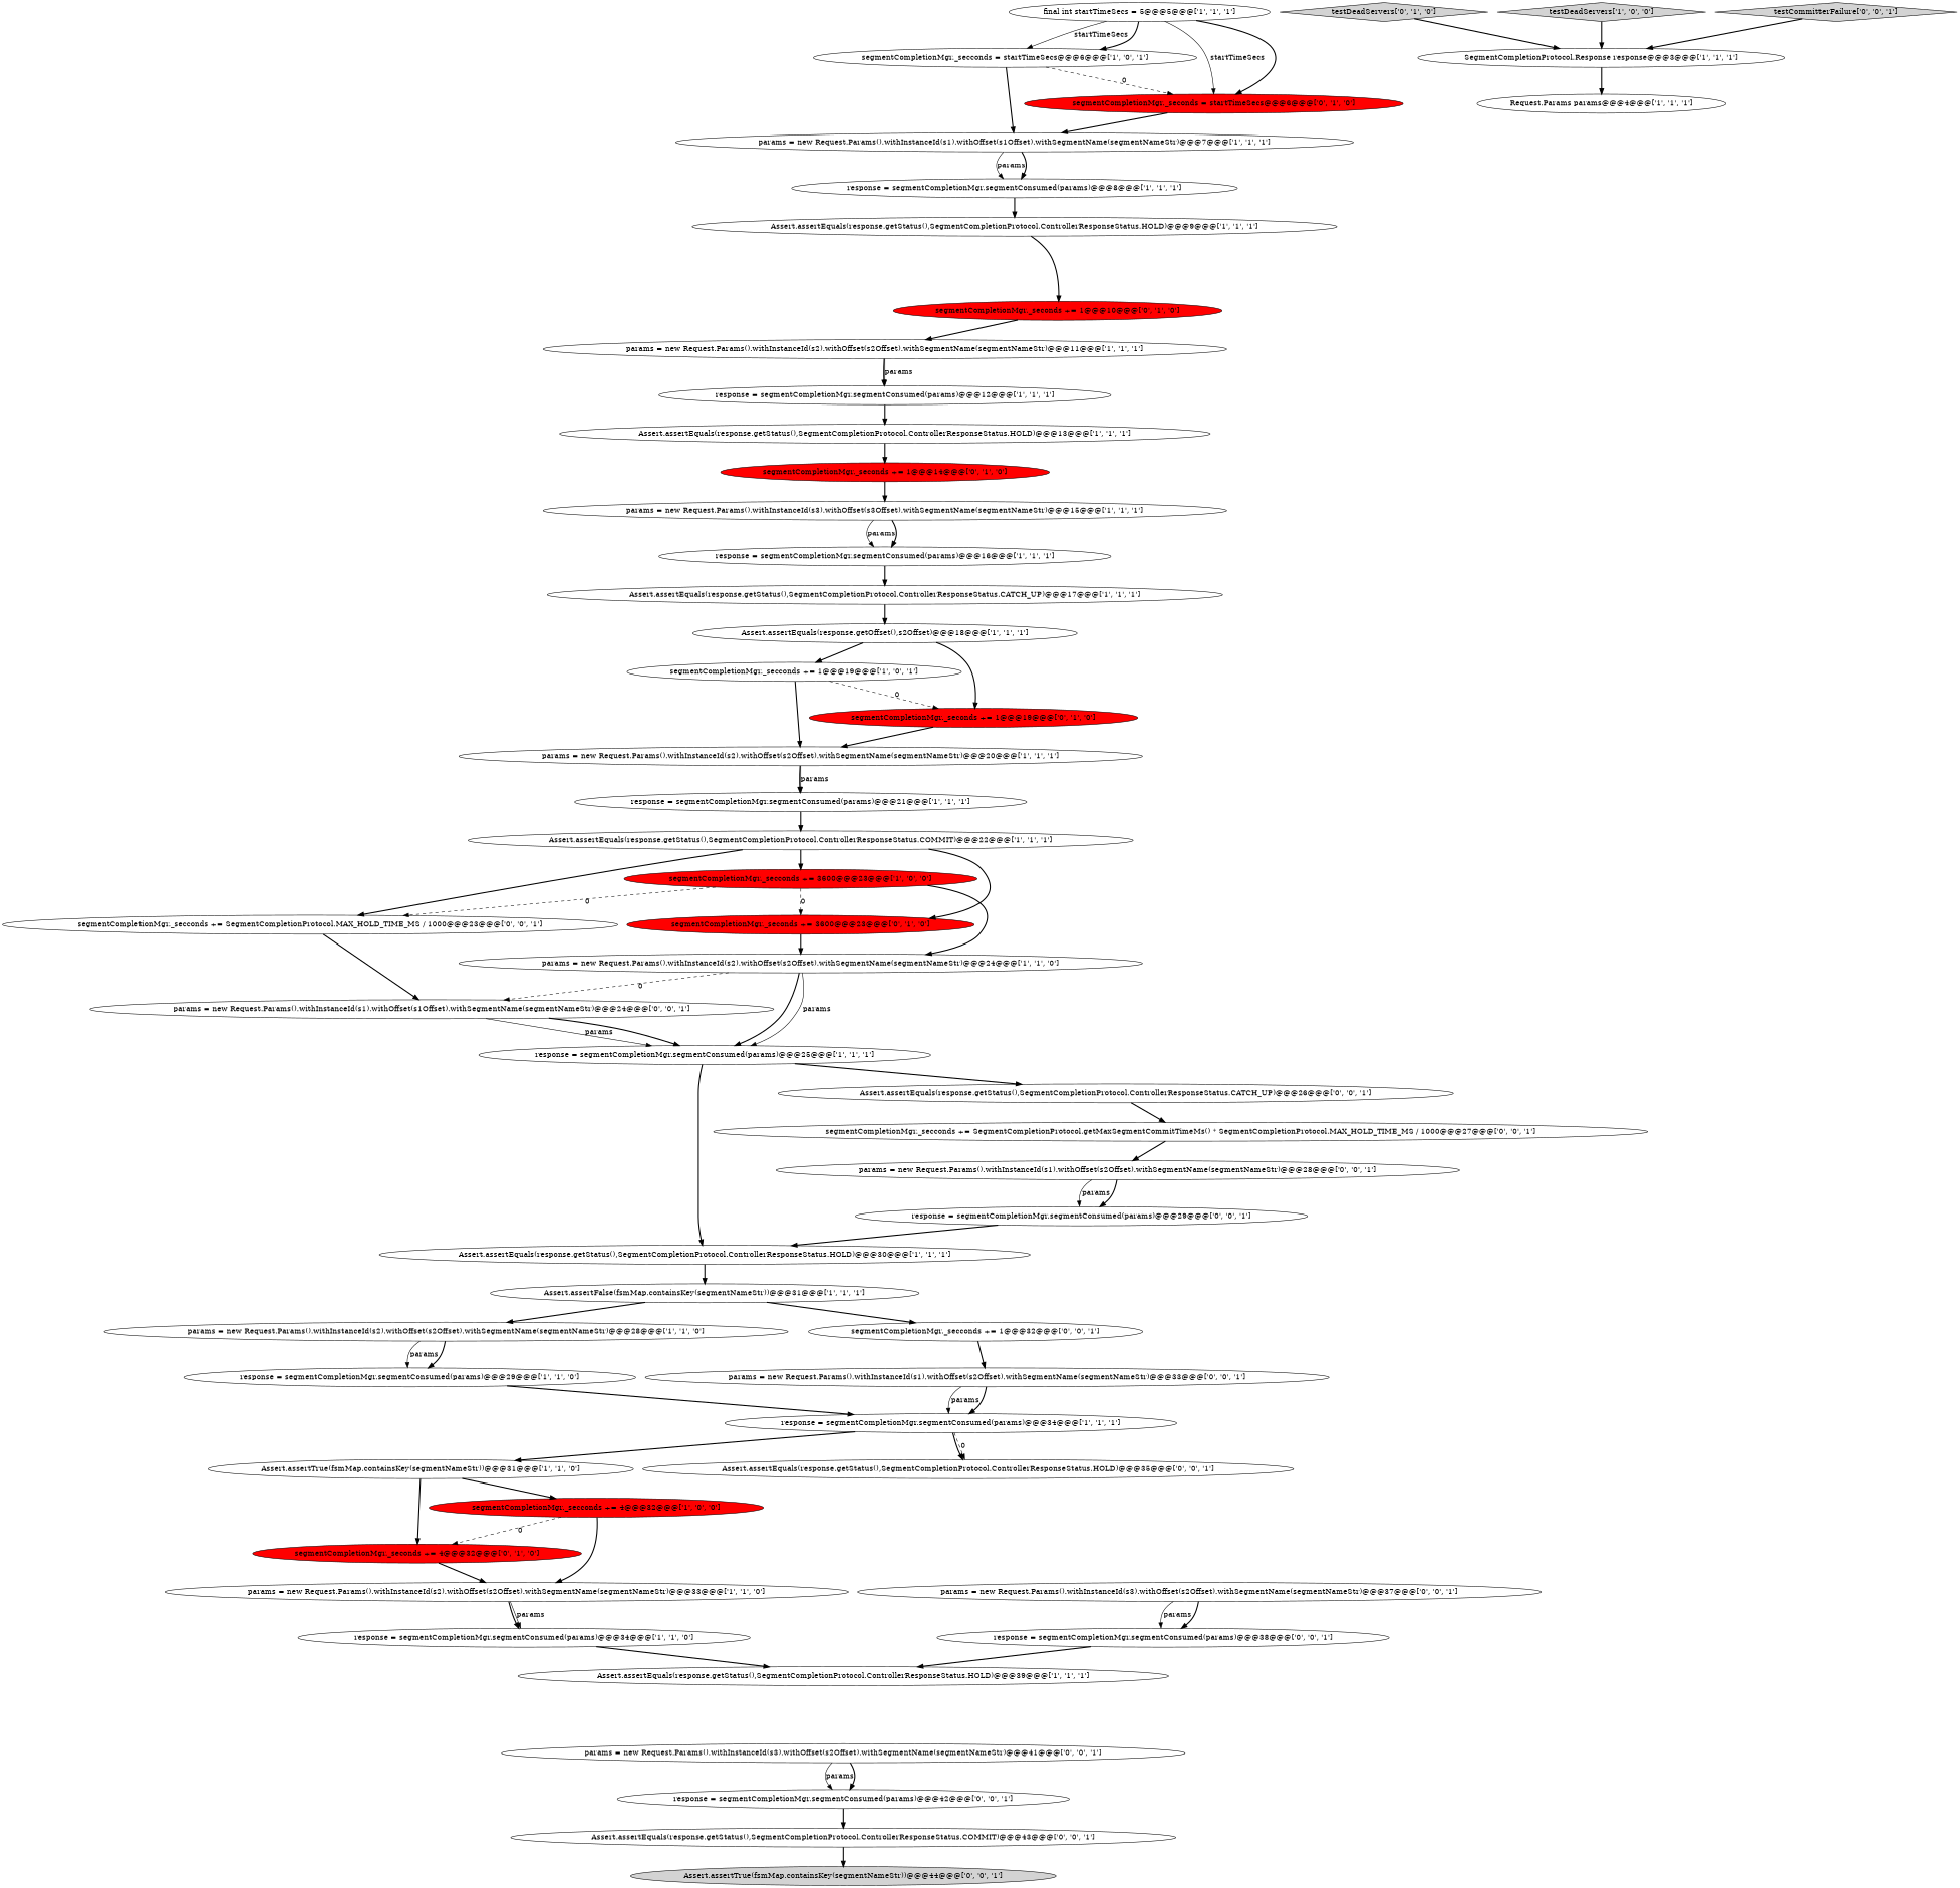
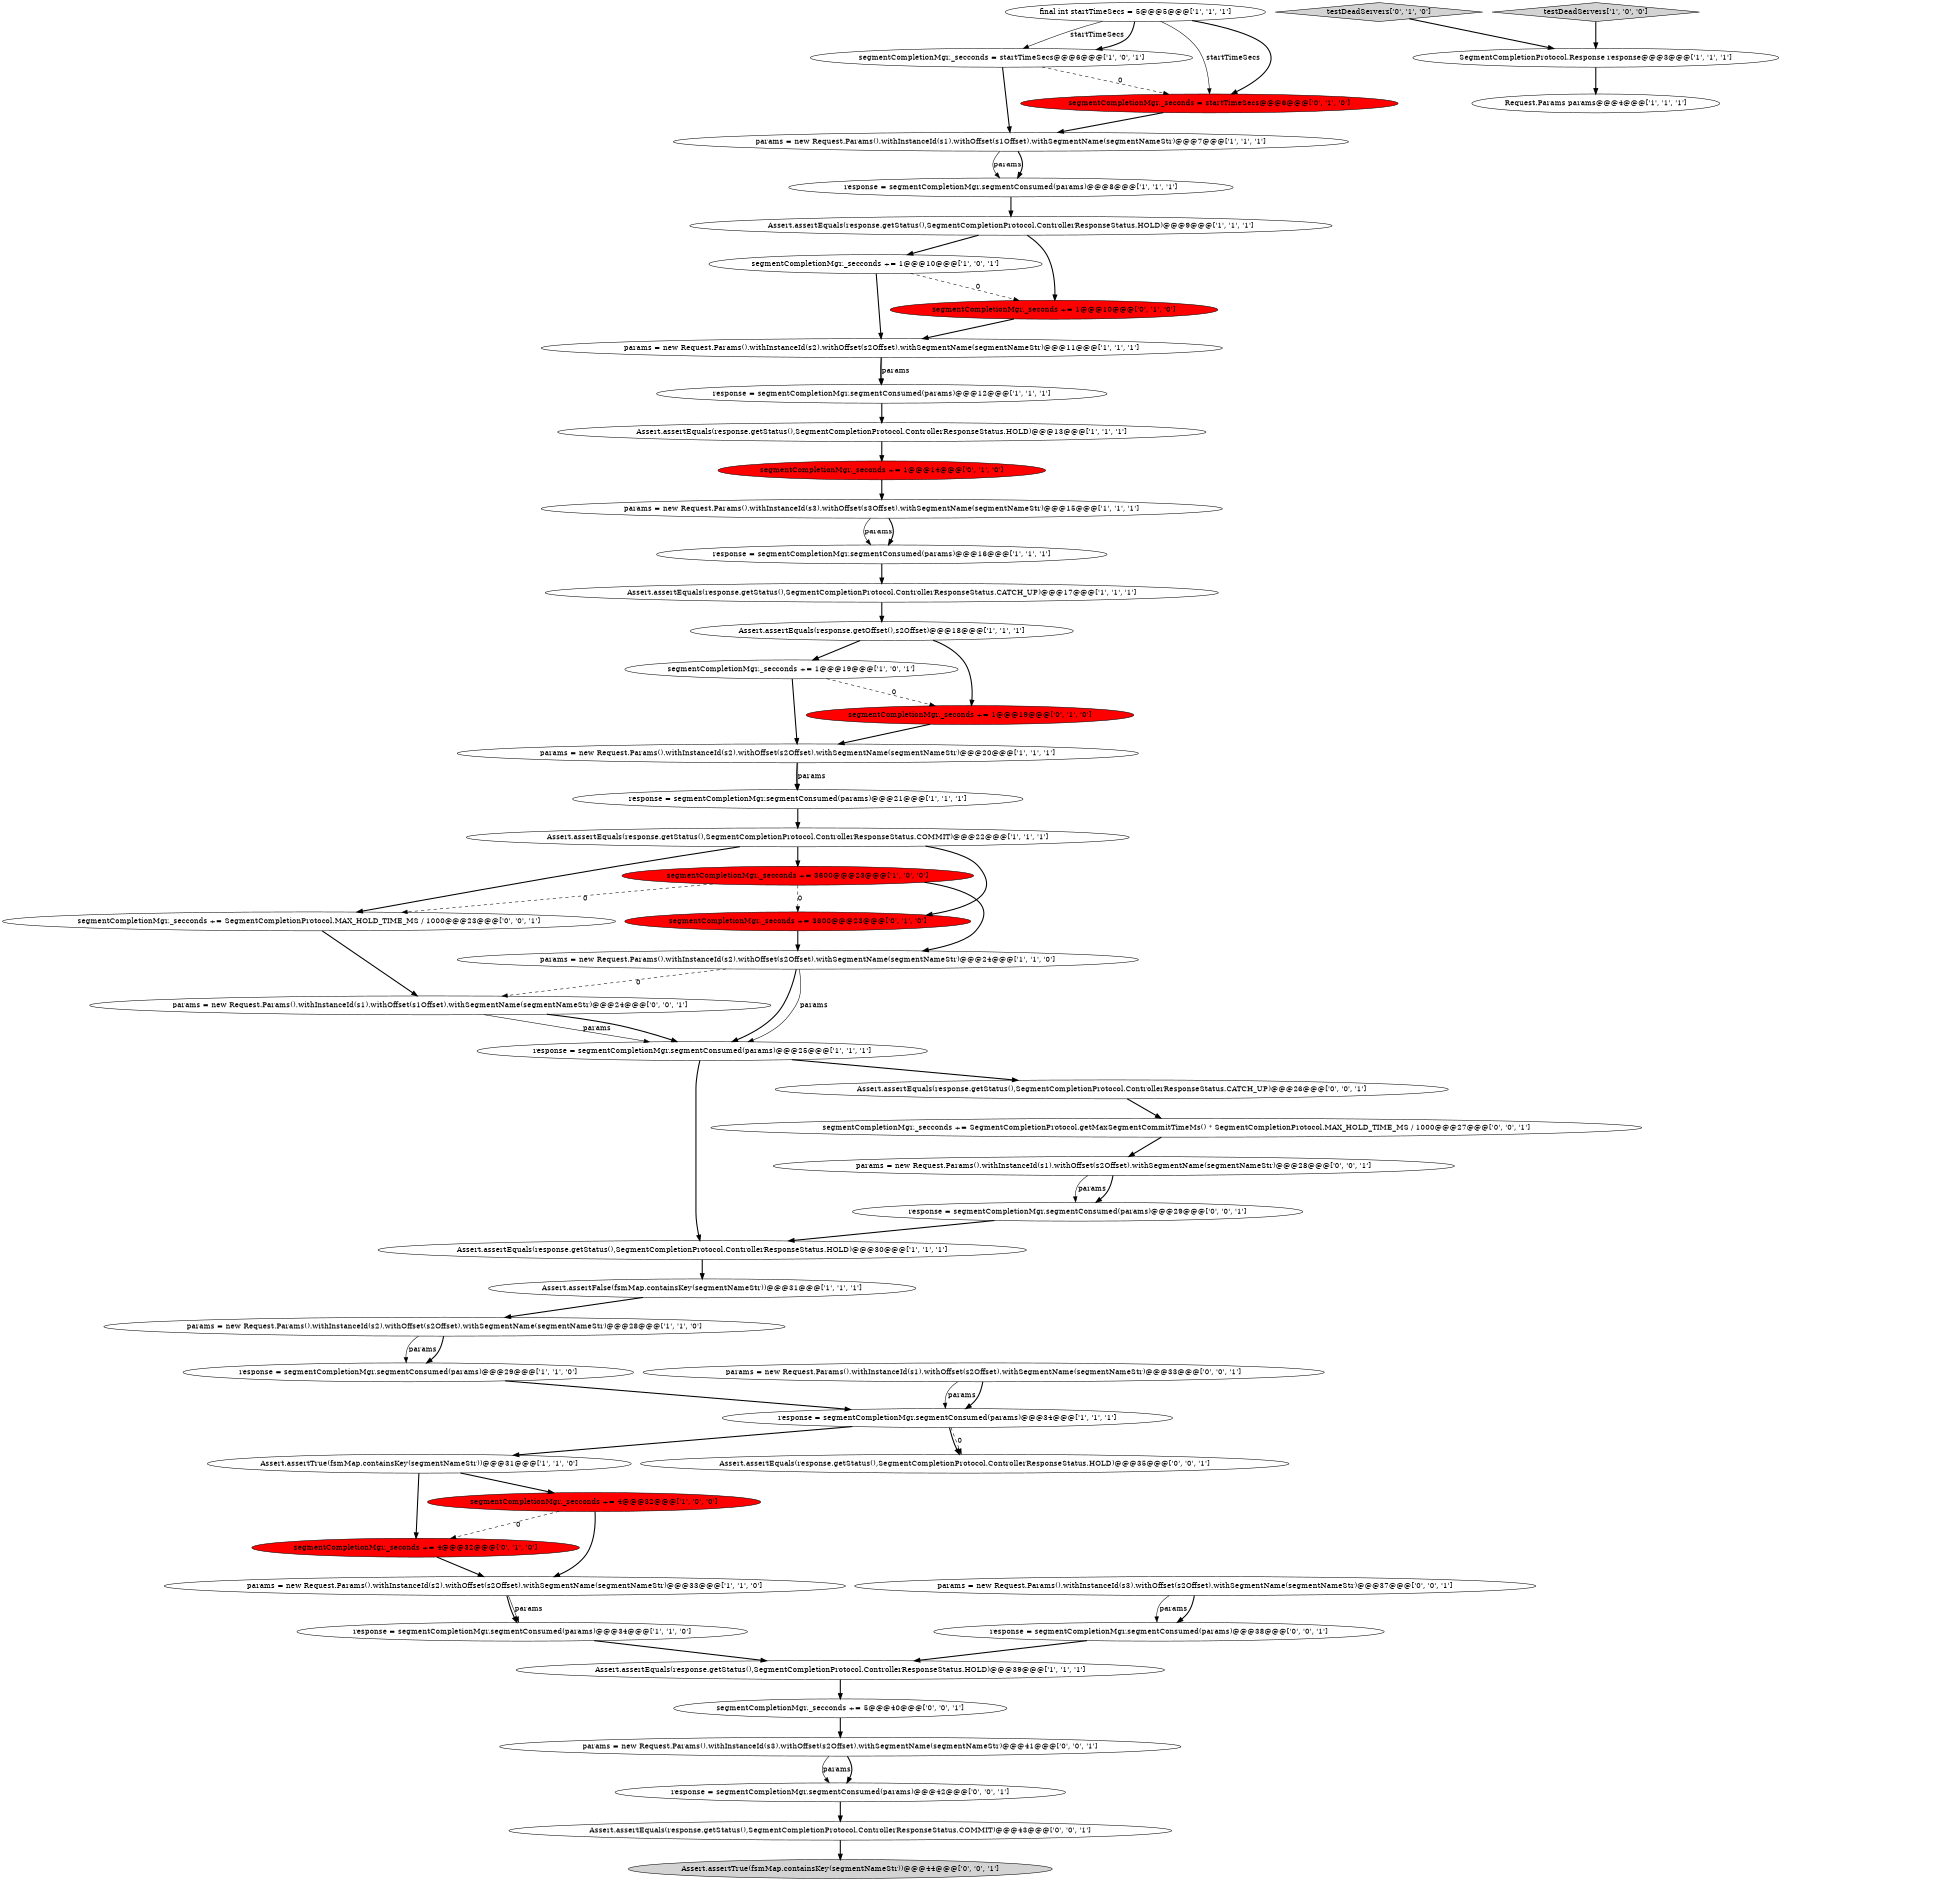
  digraph {
    node [fillcolor=white shape=ellipse style=filled]
    edge [style=bold]
    n1 [label="params = new Request.Params().withInstanceId(s2).withOffset(s2Offset).withSegmentName(segmentNameStr)@@@33@@@['1', '1', '0']"]
    n2 [label="response = segmentCompletionMgr.segmentConsumed(params)@@@34@@@['1', '1', '0']"]
    n3 [label="Assert.assertEquals(response.getStatus(),SegmentCompletionProtocol.ControllerResponseStatus.HOLD)@@@39@@@['1', '1', '1']"]
    n4 [label="segmentCompletionMgr._secconds = startTimeSecs@@@6@@@['1', '0', '1']"]
    n5 [fillcolor=red label="segmentCompletionMgr._seconds = startTimeSecs@@@6@@@['0', '1', '0']"]
    n6 [label="params = new Request.Params().withInstanceId(s1).withOffset(s1Offset).withSegmentName(segmentNameStr)@@@7@@@['1', '1', '1']"]
    n7 [label="response = segmentCompletionMgr.segmentConsumed(params)@@@8@@@['1', '1', '1']"]
    n8 [label="Assert.assertFalse(fsmMap.containsKey(segmentNameStr))@@@31@@@['1', '1', '1']"]
    n9 [label="params = new Request.Params().withInstanceId(s2).withOffset(s2Offset).withSegmentName(segmentNameStr)@@@28@@@['1', '1', '0']"]
-   n10 [label="segmentCompletionMgr._secconds += 1@@@32@@@['0', '0', '1']"]
    n11 [label="response = segmentCompletionMgr.segmentConsumed(params)@@@29@@@['1', '1', '0']"]
    n12 [label="params = new Request.Params().withInstanceId(s1).withOffset(s2Offset).withSegmentName(segmentNameStr)@@@33@@@['0', '0', '1']"]
    n13 [label="params = new Request.Params().withInstanceId(s2).withOffset(s2Offset).withSegmentName(segmentNameStr)@@@24@@@['1', '1', '0']"]
    n14 [label="response = segmentCompletionMgr.segmentConsumed(params)@@@25@@@['1', '1', '1']"]
    n15 [label="params = new Request.Params().withInstanceId(s1).withOffset(s1Offset).withSegmentName(segmentNameStr)@@@24@@@['0', '0', '1']"]
    n16 [label="Assert.assertEquals(response.getStatus(),SegmentCompletionProtocol.ControllerResponseStatus.CATCH_UP)@@@26@@@['0', '0', '1']"]
    n17 [label="Assert.assertEquals(response.getStatus(),SegmentCompletionProtocol.ControllerResponseStatus.HOLD)@@@30@@@['1', '1', '1']"]
+   n18 [label="segmentCompletionMgr._secconds += 5@@@40@@@['0', '0', '1']"]
    n19 [label="params = new Request.Params().withInstanceId(s3).withOffset(s2Offset).withSegmentName(segmentNameStr)@@@41@@@['0', '0', '1']"]
    n20 [label="response = segmentCompletionMgr.segmentConsumed(params)@@@42@@@['0', '0', '1']"]
    n21 [label="segmentCompletionMgr._secconds += SegmentCompletionProtocol.getMaxSegmentCommitTimeMs() * SegmentCompletionProtocol.MAX_HOLD_TIME_MS / 1000@@@27@@@['0', '0', '1']"]
    n22 [label="params = new Request.Params().withInstanceId(s1).withOffset(s2Offset).withSegmentName(segmentNameStr)@@@28@@@['0', '0', '1']"]
    n23 [label="SegmentCompletionProtocol.Response response@@@3@@@['1', '1', '1']"]
    n24 [label="Request.Params params@@@4@@@['1', '1', '1']"]
    n25 [fillcolor=lightgray label="testDeadServers['0', '1', '0']" shape=diamond]
    n26 [label="Assert.assertEquals(response.getStatus(),SegmentCompletionProtocol.ControllerResponseStatus.COMMIT)@@@43@@@['0', '0', '1']"]
    n27 [fillcolor=lightgray label="Assert.assertTrue(fsmMap.containsKey(segmentNameStr))@@@44@@@['0', '0', '1']"]
    n28 [label="response = segmentCompletionMgr.segmentConsumed(params)@@@34@@@['1', '1', '1']"]
    n29 [label="params = new Request.Params().withInstanceId(s2).withOffset(s2Offset).withSegmentName(segmentNameStr)@@@20@@@['1', '1', '1']"]
    n30 [label="response = segmentCompletionMgr.segmentConsumed(params)@@@21@@@['1', '1', '1']"]
    n31 [label="Assert.assertEquals(response.getStatus(),SegmentCompletionProtocol.ControllerResponseStatus.COMMIT)@@@22@@@['1', '1', '1']"]
    n32 [label="segmentCompletionMgr._secconds += SegmentCompletionProtocol.MAX_HOLD_TIME_MS / 1000@@@23@@@['0', '0', '1']"]
    n33 [label="params = new Request.Params().withInstanceId(s3).withOffset(s3Offset).withSegmentName(segmentNameStr)@@@15@@@['1', '1', '1']"]
    n34 [label="response = segmentCompletionMgr.segmentConsumed(params)@@@16@@@['1', '1', '1']"]
    n35 [fillcolor=red label="segmentCompletionMgr._seconds += 1@@@14@@@['0', '1', '0']"]
    n36 [label="Assert.assertEquals(response.getStatus(),SegmentCompletionProtocol.ControllerResponseStatus.HOLD)@@@35@@@['0', '0', '1']"]
    n37 [fillcolor=red label="segmentCompletionMgr._secconds += 3600@@@23@@@['1', '0', '0']"]
    n38 [fillcolor=red label="segmentCompletionMgr._seconds += 3600@@@23@@@['0', '1', '0']"]
    n39 [label="Assert.assertTrue(fsmMap.containsKey(segmentNameStr))@@@31@@@['1', '1', '0']"]
    n40 [fillcolor=red label="segmentCompletionMgr._seconds += 4@@@32@@@['0', '1', '0']"]
    n41 [fillcolor=red label="segmentCompletionMgr._secconds += 4@@@32@@@['1', '0', '0']"]
    n42 [label="response = segmentCompletionMgr.segmentConsumed(params)@@@29@@@['0', '0', '1']"]
+   n43 [label="segmentCompletionMgr._secconds += 1@@@10@@@['1', '0', '1']"]
    n44 [label="params = new Request.Params().withInstanceId(s2).withOffset(s2Offset).withSegmentName(segmentNameStr)@@@11@@@['1', '1', '1']"]
    n45 [fillcolor=red label="segmentCompletionMgr._seconds += 1@@@10@@@['0', '1', '0']"]
    n46 [label="response = segmentCompletionMgr.segmentConsumed(params)@@@12@@@['1', '1', '1']"]
    n47 [label="final int startTimeSecs = 5@@@5@@@['1', '1', '1']"]
    n48 [label="Assert.assertEquals(response.getStatus(),SegmentCompletionProtocol.ControllerResponseStatus.HOLD)@@@13@@@['1', '1', '1']"]
    n49 [label="segmentCompletionMgr._secconds += 1@@@19@@@['1', '0', '1']"]
    n50 [fillcolor=red label="segmentCompletionMgr._seconds += 1@@@19@@@['0', '1', '0']"]
    n51 [fillcolor=lightgray label="testDeadServers['1', '0', '0']" shape=diamond]
    n52 [label="Assert.assertEquals(response.getStatus(),SegmentCompletionProtocol.ControllerResponseStatus.HOLD)@@@9@@@['1', '1', '1']"]
    n53 [label="params = new Request.Params().withInstanceId(s3).withOffset(s2Offset).withSegmentName(segmentNameStr)@@@37@@@['0', '0', '1']"]
    n54 [label="response = segmentCompletionMgr.segmentConsumed(params)@@@38@@@['0', '0', '1']"]
    n55 [label="Assert.assertEquals(response.getStatus(),SegmentCompletionProtocol.ControllerResponseStatus.CATCH_UP)@@@17@@@['1', '1', '1']"]
    n56 [label="Assert.assertEquals(response.getOffset(),s2Offset)@@@18@@@['1', '1', '1']"]
-   n57 [fillcolor=lightgray label="testCommitterFailure['0', '0', '1']" shape=diamond]
    n1 -> n2
    n1 -> n2 [label=params style=solid]
    n2 -> n3
+   n3 -> n18
    n4 -> n5 [label=0 style=dashed]
    n4 -> n6
    n5 -> n6
    n6 -> n7 [label=params style=solid]
    n6 -> n7
    n7 -> n52
    n8 -> n9
-   n8 -> n10
    n9 -> n11 [label=params style=solid]
    n9 -> n11
-   n10 -> n12
    n11 -> n28
    n12 -> n28 [label=params style=solid]
    n12 -> n28
    n13 -> n14
    n13 -> n14 [label=params style=solid]
    n13 -> n15 [label=0 style=dashed]
    n14 -> n16
    n14 -> n17
    n15 -> n14 [label=params style=solid]
    n15 -> n14
    n16 -> n21
    n17 -> n8
+   n18 -> n19
    n19 -> n20 [label=params style=solid]
    n19 -> n20
    n20 -> n26
    n21 -> n22
    n22 -> n42 [label=params style=solid]
    n22 -> n42
    n23 -> n24
    n25 -> n23
    n26 -> n27
    n28 -> n36
    n28 -> n36 [label=0 style=dashed]
    n28 -> n39
    n29 -> n30
    n29 -> n30 [label=params style=solid]
    n30 -> n31
    n31 -> n32
    n31 -> n37
    n31 -> n38
    n32 -> n15
    n33 -> n34 [label=params style=solid]
    n33 -> n34
    n34 -> n55
    n35 -> n33
    n37 -> n13
    n37 -> n32 [label=0 style=dashed]
    n37 -> n38 [label=0 style=dashed]
    n38 -> n13
    n39 -> n40
    n39 -> n41
    n40 -> n1
    n41 -> n1
    n41 -> n40 [label=0 style=dashed]
    n42 -> n17
+   n43 -> n44
+   n43 -> n45 [label=0 style=dashed]
    n44 -> n46
    n44 -> n46 [label=params style=solid]
    n45 -> n44
    n46 -> n48
    n47 -> n4
    n47 -> n4 [label=startTimeSecs style=solid]
    n47 -> n5
    n47 -> n5 [label=startTimeSecs style=solid]
    n48 -> n35
    n49 -> n29
    n49 -> n50 [label=0 style=dashed]
    n50 -> n29
    n51 -> n23
+   n52 -> n43
    n52 -> n45
    n53 -> n54 [label=params style=solid]
    n53 -> n54
    n54 -> n3
    n55 -> n56
    n56 -> n49
    n56 -> n50
-   n57 -> n23
  }
